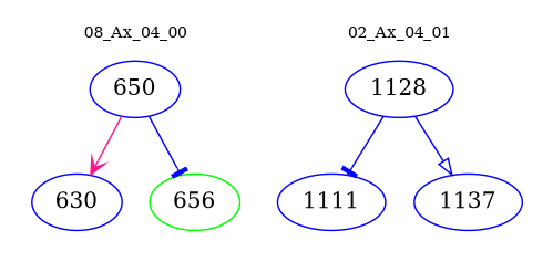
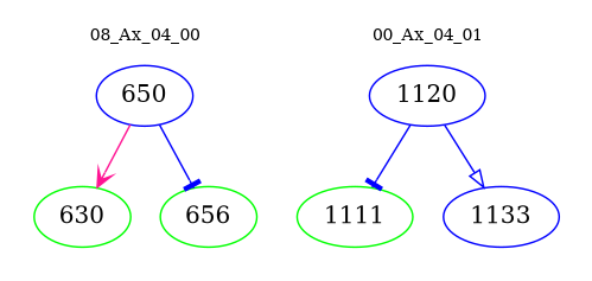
  digraph {
    node [color=blue]
    edge [arrowhead=tee color=blue]
    n1 [label=650]
-   n2 [label=630]
+   n2 [color=green label=630]
    n3 [color=green label=656]
-   n4 [label=1128]
-   n5 [label=1111]
-   n6 [label=1137]
+   n4 [label=1120]
+   n5 [color=green label=1111]
+   n6 [label=1133]
    subgraph cluster_1 {
      color=white
      fontsize=10
      label="08_Ax_04_00"
      n1
      n2
      n3
    }
    subgraph cluster_2 {
      color=white
      fontsize=10
-     label="02_Ax_04_01"
+     label="00_Ax_04_01"
      n4
      n5
      n6
    }
    n1 -> n2 [arrowhead=vee color=deeppink]
    n1 -> n3
    n4 -> n5
    n4 -> n6 [arrowhead=onormal]
  }
